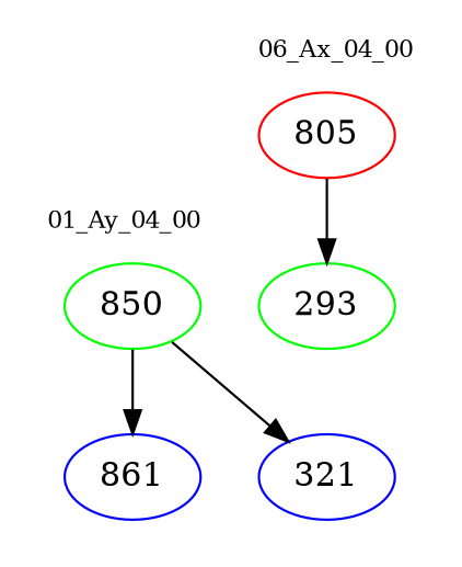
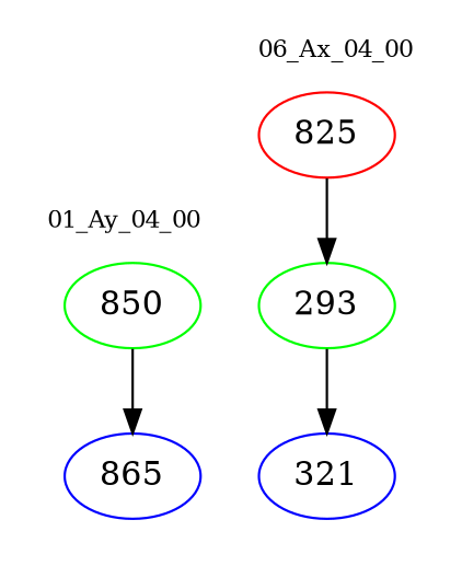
  digraph {
    node [color=green]
    edge [color=black]
    n1 [label=850]
-   n2 [color=blue label=861]
+   n2 [color=blue label=865]
    n3 [label=293]
    n4 [color=blue label=321]
-   n5 [color=red label=805]
+   n5 [color=red label=825]
    subgraph cluster_1 {
      color=white
      fontsize=10
      label="01_Ay_04_00"
      n1
      n2
    }
    subgraph cluster_2 {
      color=white
      fontsize=10
      label="06_Ax_04_00"
      n3
      n4
      n5
    }
    n1 -> n2
-   n1 -> n4
+   n3 -> n4
    n5 -> n3
  }
